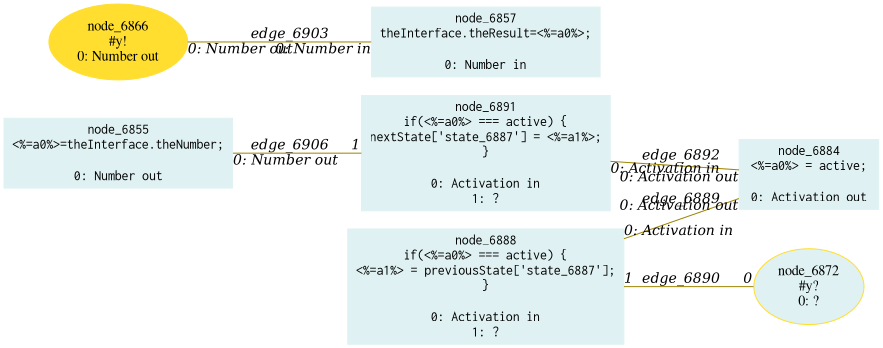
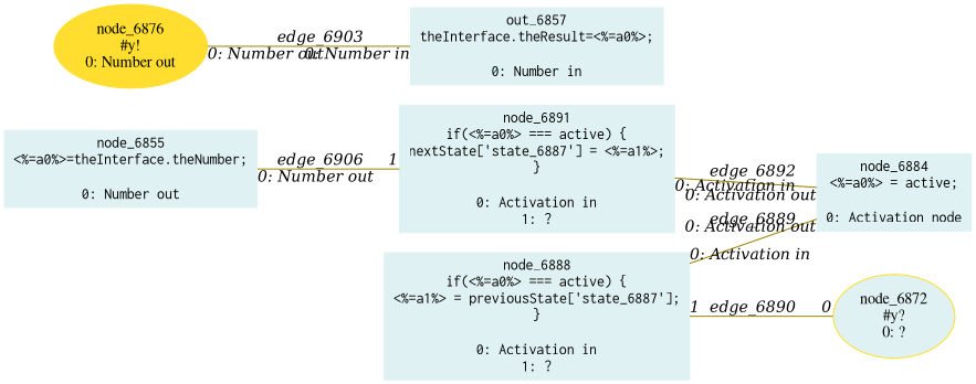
  digraph {
    rankdir=LR
    node [color="#dff1f2" fontname=Courier shape=box style=filled]
    edge [arrowHead=none arrowsize=1 color="#9d8400" dir=none fontname="Times-Italic" headlabel="0: Activation out" taillabel="0: Number out"]
    n1 [label="node_6855\n<%=a0%>=theInterface.theNumber;\n\n0: Number out"]
    n2 [label="node_6891\nif(<%=a0%> === active) {\nnextState['state_6887'] = <%=a1%>;\n}\n\n0: Activation in\n1: ?"]
-   n3 [label="node_6884\n<%=a0%> = active;\n\n0: Activation out"]
-   n4 [label="node_6857\ntheInterface.theResult=<%=a0%>;\n\n0: Number in"]
-   n5 [color="#ffde2f" fontname=Times label="node_6866\n#y!\n0: Number out" shape=ellipse]
+   n3 [label="node_6884\n<%=a0%> = active;\n\n0: Activation node"]
+   n4 [label="out_6857\ntheInterface.theResult=<%=a0%>;\n\n0: Number in"]
+   n5 [color="#ffde2f" fontname=Times label="node_6876\n#y!\n0: Number out" shape=ellipse]
    n6 [color="#ffde2f" fillcolor="#dff1f2" fontname=Times label="node_6872\n#y?\n0: ?" shape=ellipse]
    n7 [label="node_6888\nif(<%=a0%> === active) {\n<%=a1%> = previousState['state_6887'];\n}\n\n0: Activation in\n1: ?"]
    n1 -> n2 [headlabel=1 label=edge_6906]
    n2 -> n3 [label=edge_6892 taillabel="0: Activation in"]
    n5 -> n4 [headlabel="0: Number in" label=edge_6903]
    n7 -> n3 [label=edge_6889 taillabel="0: Activation in"]
    n7 -> n6 [headlabel=0 label=edge_6890 taillabel=1]
  }
